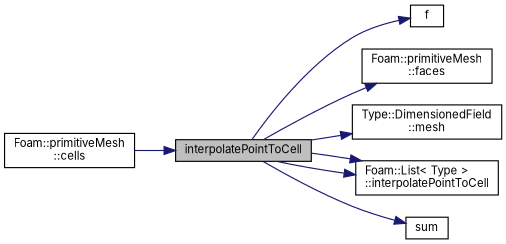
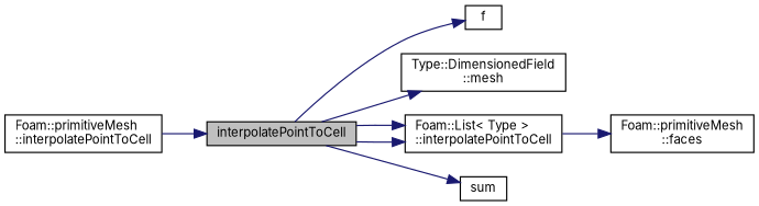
  digraph {
    fontname=Inter
    rankdir=LR
    node [color=black fontname=Inter fontsize=10 shape=record]
    edge [color=midnightblue fontname=Inter fontsize=10 labelfontname=Helvetica labelfontsize=10 style=solid]
    n1 [fillcolor=grey75 fontcolor=black height=0.2 label=interpolatePointToCell style=filled width=0.4]
    n2 [height=0.2 label=f width=0.4]
    n3 [height=0.2 label="Foam::primitiveMesh\l::faces" width=0.4]
    n4 [height=0.2 label="Type::DimensionedField\l::mesh" width=0.4]
    n5 [height=0.2 label="Foam::List\< Type \>\l::interpolatePointToCell" width=0.4]
    n6 [height=0.2 label=sum width=0.4]
-   n7 [height=0.2 label="Foam::primitiveMesh\l::cells" width=0.4]
+   n7 [height=0.2 label="Foam::primitiveMesh\l::interpolatePointToCell" width=0.4]
    n1 -> n2
-   n1 -> n3
+   n5 -> n3
    n1 -> n4
    n1 -> n5
    n1 -> n5
    n1 -> n6
    n7 -> n1
  }
